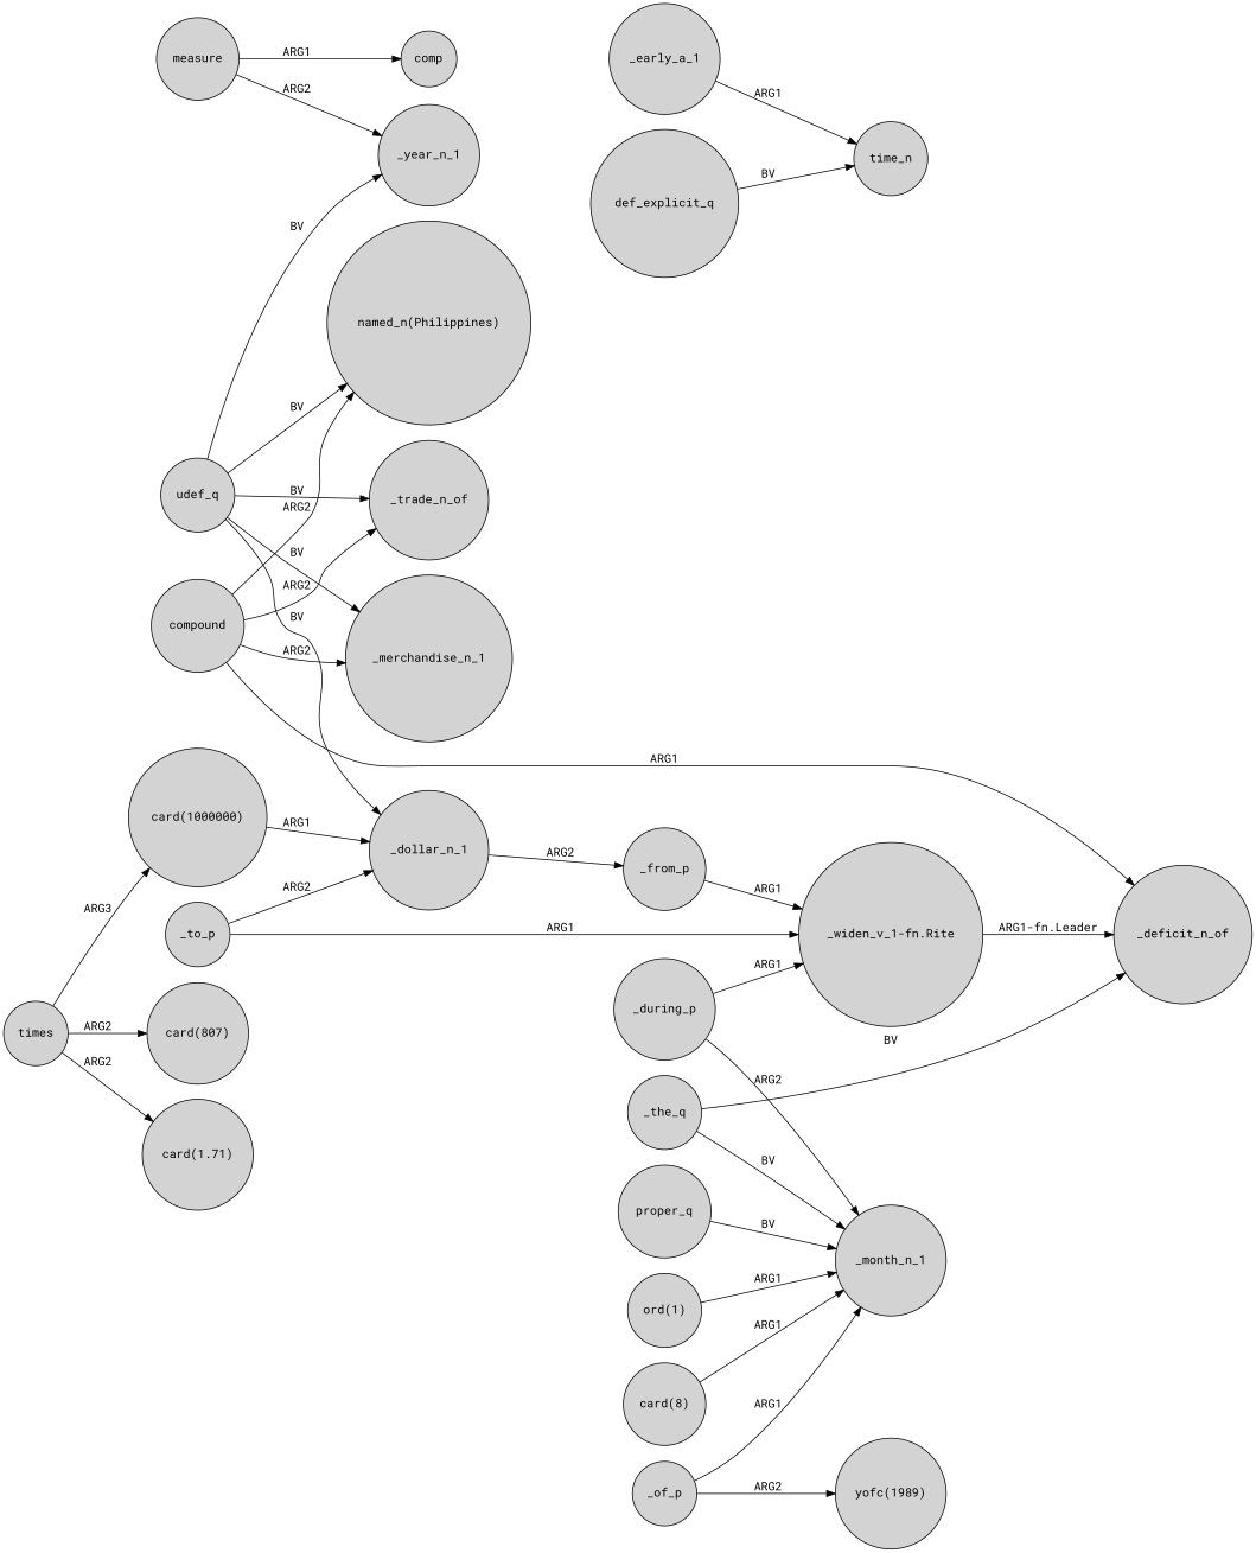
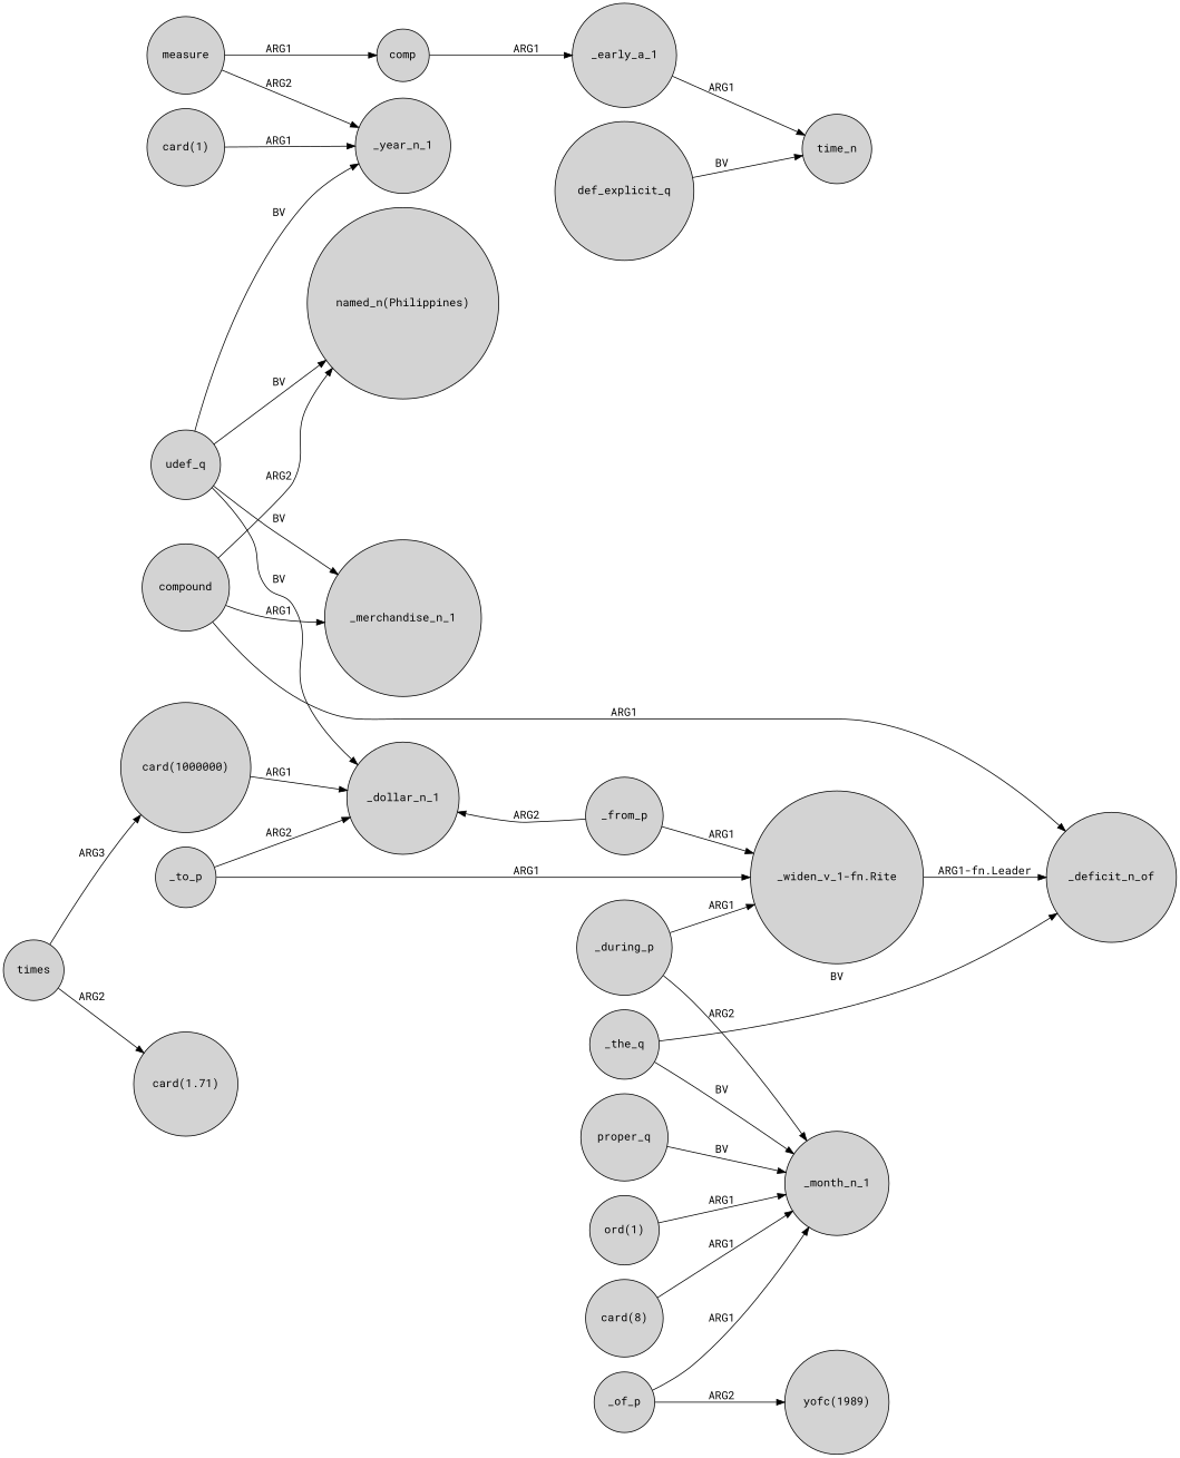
  digraph {
    fontname="Roboto Mono"
    rankdir=LR
    node [fontname="Roboto Mono" shape=circle style=filled]
    edge [fontname="Roboto Mono"]
    _early_a_1
    time_n
    "ord(1)"
    _month_n_1
+   "card(1)"
    _year_n_1
    _the_q
    _deficit_n_of
    compound
    "named_n(Philippines)"
    _merchandise_n_1
-   _trade_n_of
    times
    "card(1000000)"
-   "card(807)"
    "card(1.71)"
    _dollar_n_1
    comp
    _to_p
    "_widen_v_1-fn.Rite"
    _of_p
    "yofc(1989)"
    _from_p
    udef_q
    measure
    "card(8)"
    _during_p
    proper_q
    def_explicit_q
    _early_a_1 -> time_n [label=ARG1]
    "ord(1)" -> _month_n_1 [label=ARG1]
+   "card(1)" -> _year_n_1 [label=ARG1]
    _the_q -> _month_n_1 [label=BV]
    _the_q -> _deficit_n_of [label=BV]
    compound -> _deficit_n_of [label=ARG1]
    compound -> "named_n(Philippines)" [label=ARG2]
-   compound -> _merchandise_n_1 [label=ARG2]
-   compound -> _trade_n_of [label=ARG2]
+   compound -> _merchandise_n_1 [label=ARG1]
    times -> "card(1000000)" [label=ARG3]
-   times -> "card(807)" [label=ARG2]
    times -> "card(1.71)" [label=ARG2]
    "card(1000000)" -> _dollar_n_1 [label=ARG1]
+   comp -> _early_a_1 [label=ARG1]
    _to_p -> _dollar_n_1 [label=ARG2]
    _to_p -> "_widen_v_1-fn.Rite" [label=ARG1]
    "_widen_v_1-fn.Rite" -> _deficit_n_of [label="ARG1-fn.Leader"]
    _of_p -> _month_n_1 [label=ARG1]
    _of_p -> "yofc(1989)" [label=ARG2]
-   _dollar_n_1 -> _from_p [label=ARG2]
+   _from_p -> _dollar_n_1 [label=ARG2]
    _from_p -> "_widen_v_1-fn.Rite" [label=ARG1]
    udef_q -> _year_n_1 [label=BV]
    udef_q -> "named_n(Philippines)" [label=BV]
    udef_q -> _merchandise_n_1 [label=BV]
-   udef_q -> _trade_n_of [label=BV]
    udef_q -> _dollar_n_1 [label=BV]
    measure -> _year_n_1 [label=ARG2]
    measure -> comp [label=ARG1]
    "card(8)" -> _month_n_1 [label=ARG1]
    _during_p -> _month_n_1 [label=ARG2]
    _during_p -> "_widen_v_1-fn.Rite" [label=ARG1]
    proper_q -> _month_n_1 [label=BV]
    def_explicit_q -> time_n [label=BV]
  }
